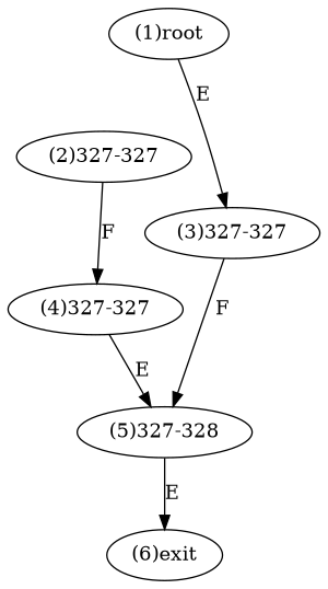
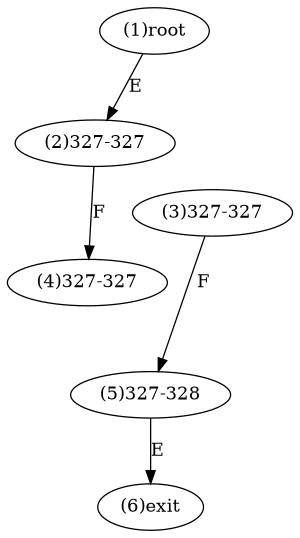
  digraph {
    n1 [label="(1)root"]
    n2 [label="(2)327-327"]
    n3 [label="(4)327-327"]
    n4 [label="(3)327-327"]
    n5 [label="(5)327-328"]
    n6 [label="(6)exit"]
-   n1 -> n4 [label=E]
+   n1 -> n2 [label=E]
    n2 -> n3 [label=F]
-   n3 -> n5 [label=E]
    n4 -> n5 [label=F]
    n5 -> n6 [label=E]
  }
